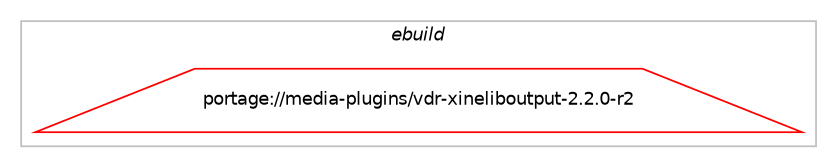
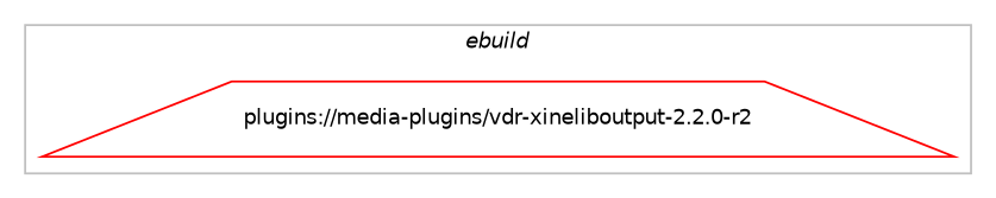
  digraph {
    compound=true
    concentrate=true
    fontname=Helvetica
    fontsize=10
    newrank=true
    rankdir=LR
    ranksep=1.5
-   n1 [color=red fontname=Helvetica fontsize=10 label="portage://media-plugins/vdr-xineliboutput-2.2.0-r2" width=4 shape=trapezium]
+   n1 [color=red fontname=Helvetica fontsize=10 label="plugins://media-plugins/vdr-xineliboutput-2.2.0-r2" width=4 shape=trapezium]
    subgraph cluster_1 {
      color=gray
      label=<<i>ebuild</i>>
      n1
    }
    subgraph cluster_2 {
      color=gray
      label=<<i>dependencies</i>>
      subgraph cluster_3 {
        color=gray
        fillcolor="#eeeeee"
        label=<<i>compile</i>>
        style=filled
      }
      subgraph cluster_4 {
        color=gray
        fillcolor="#eeeeee"
        label=<<i>compile and run</i>>
        style=filled
      }
      subgraph cluster_5 {
        color=gray
        fillcolor="#eeeeee"
        label=<<i>run</i>>
        style=filled
      }
    }
    subgraph cluster_6 {
      color=gray
      label=<<i>candidates</i>>
      rank=same
    }
  }
